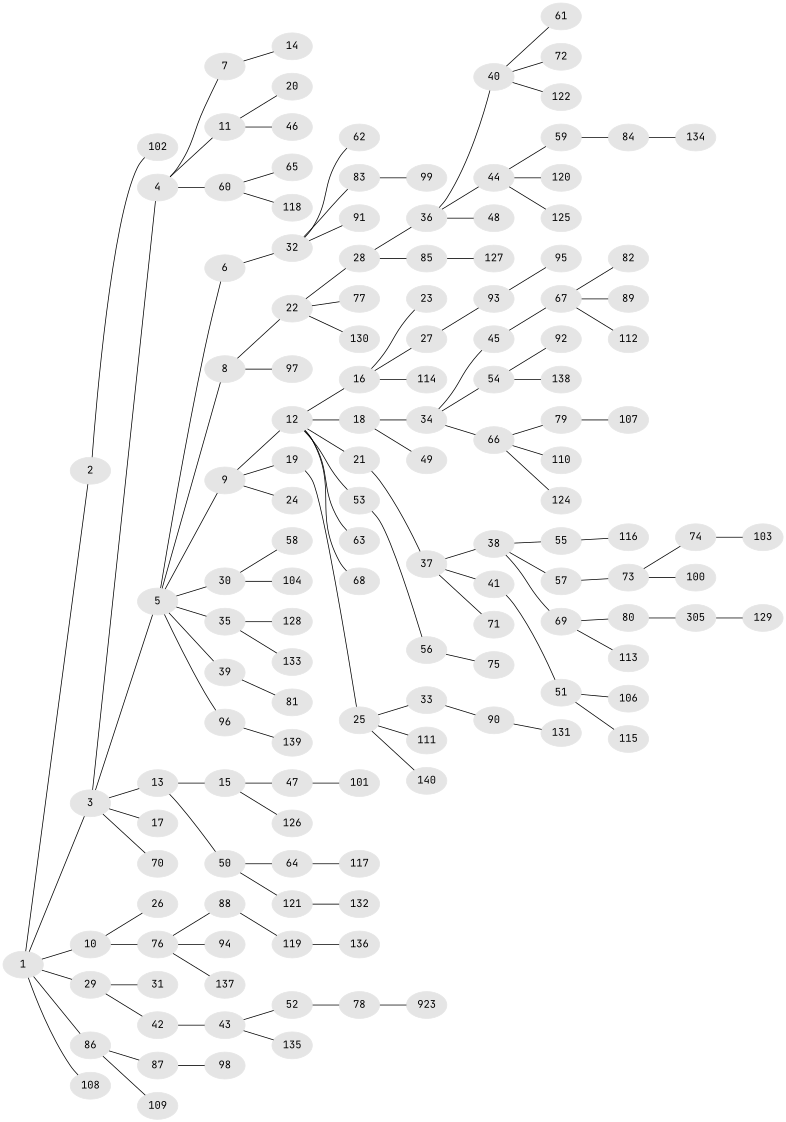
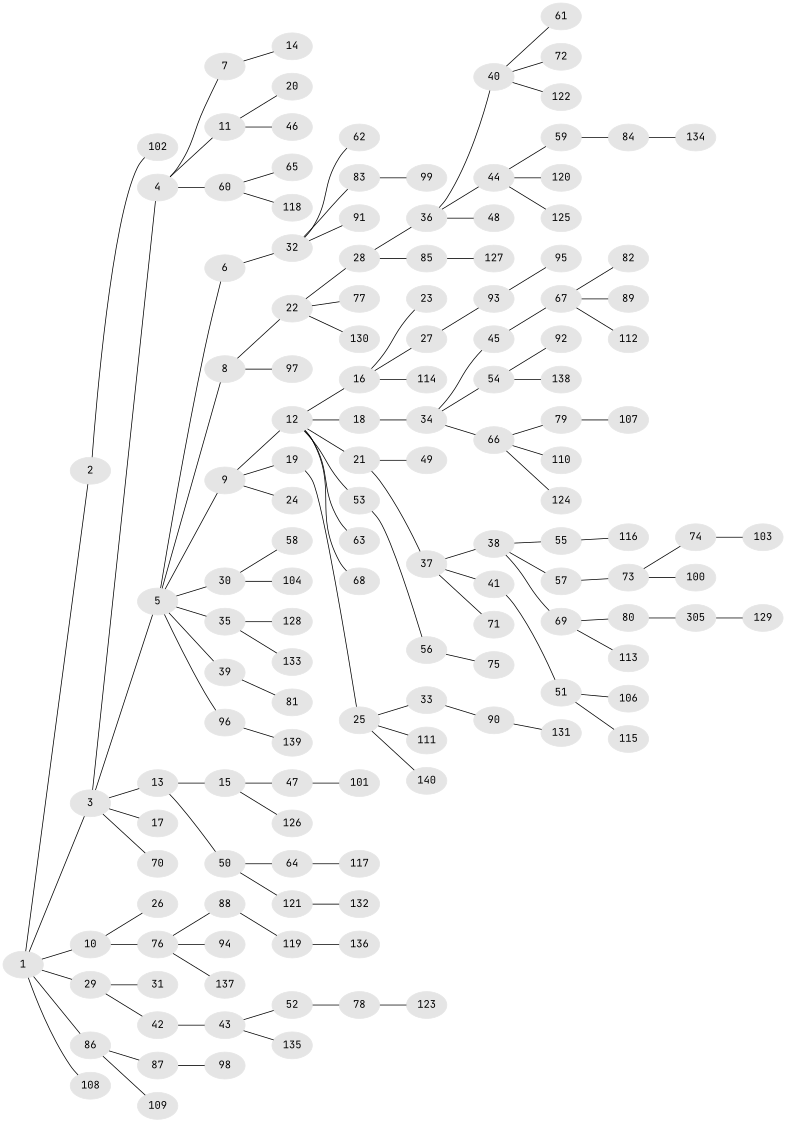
  graph {
    fontname="JetBrains Mono"
    rankdir=LR
    node [color=gray90 fontname="JetBrains Mono" style=filled]
    edge [fontname="JetBrains Mono"]
    1
    2
    3
    10
    29
    86
    108
    102
    4
    5
    13
    17
    70
    26
    76
    31
    42
    87
    109
    7
    11
    60
    6
    8
    9
    30
    35
    39
    96
    15
    50
    14
    20
    46
    65
    118
    32
    22
    97
    12
    19
    24
    58
    104
    128
    133
    81
    139
    62
    83
    91
    28
    77
    130
    16
    18
    21
    53
    63
    68
    25
    88
    94
    137
    23
    27
    114
    34
    49
    37
    56
    47
    126
    64
    121
    101
    93
    45
    54
    66
    33
    111
    140
    38
    41
    71
    36
    85
    90
    95
    40
    44
    48
    127
    43
    99
    131
    67
    92
    138
    79
    110
    124
    61
    72
    122
    59
    120
    125
    55
    57
    69
    51
    116
    73
    80
    113
    106
    115
    52
    135
    78
    84
    82
    89
    112
    117
    132
-   123 [label=923]
+   123
    75
    74
    100
    134
    107
    n135 [label=305]
    103
    119
    129
    98
    136
    1 -- 2
    1 -- 3
    1 -- 10
    1 -- 29
    1 -- 86
    1 -- 108
    2 -- 102
    3 -- 4
    3 -- 5
    3 -- 13
    3 -- 17
    3 -- 70
    10 -- 26
    10 -- 76
    29 -- 31
    29 -- 42
    86 -- 87
    86 -- 109
    4 -- 7
    4 -- 11
    4 -- 60
    5 -- 6
    5 -- 8
    5 -- 9
    5 -- 30
    5 -- 35
    5 -- 39
    5 -- 96
    13 -- 15
    13 -- 50
    76 -- 88
    76 -- 94
    76 -- 137
    42 -- 43
    87 -- 98
    7 -- 14
    11 -- 20
    11 -- 46
    60 -- 65
    60 -- 118
    6 -- 32
    8 -- 22
    8 -- 97
    9 -- 12
    9 -- 19
    9 -- 24
    30 -- 58
    30 -- 104
    35 -- 128
    35 -- 133
    39 -- 81
    96 -- 139
    15 -- 47
    15 -- 126
    50 -- 64
    50 -- 121
    32 -- 62
    32 -- 83
    32 -- 91
    22 -- 28
    22 -- 77
    22 -- 130
    12 -- 16
    12 -- 18
    12 -- 21
    12 -- 53
    12 -- 63
    12 -- 68
    19 -- 25
    83 -- 99
    28 -- 36
    28 -- 85
    16 -- 23
    16 -- 27
    16 -- 114
    18 -- 34
-   18 -- 49
+   21 -- 49
    21 -- 37
    53 -- 56
    25 -- 33
    25 -- 111
    25 -- 140
    88 -- 119
    27 -- 93
    34 -- 45
    34 -- 54
    34 -- 66
    37 -- 38
    37 -- 41
    37 -- 71
    56 -- 75
    47 -- 101
    64 -- 117
    121 -- 132
    93 -- 95
    45 -- 67
    54 -- 92
    54 -- 138
    66 -- 79
    66 -- 110
    66 -- 124
    33 -- 90
    38 -- 55
    38 -- 57
    38 -- 69
    41 -- 51
    36 -- 40
    36 -- 44
    36 -- 48
    85 -- 127
    90 -- 131
    40 -- 61
    40 -- 72
    40 -- 122
    44 -- 59
    44 -- 120
    44 -- 125
    43 -- 52
    43 -- 135
    67 -- 82
    67 -- 89
    67 -- 112
    79 -- 107
    59 -- 84
    55 -- 116
    57 -- 73
    69 -- 80
    69 -- 113
    51 -- 106
    51 -- 115
    73 -- 74
    73 -- 100
    80 -- n135
    52 -- 78
    78 -- 123
    84 -- 134
    74 -- 103
    n135 -- 129
    119 -- 136
  }
